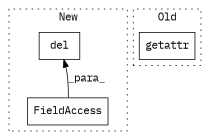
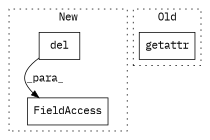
  digraph {
    fontname="IBM Plex Mono"
    node [a=32 shape=box fontname="IBM Plex Mono"]
    n1 [l="4,1" label=del s="5726,5740"]
    n2 [a=22 l=10 label=FieldAccess s=5730]
    n3 [l="8,1" label=getattr s="4998,5013"]
    subgraph cluster_1 {
      label=New
      style=dotted
      n1
      n2
    }
    subgraph cluster_2 {
      label=Old
      style=dotted
      n3
    }
-   n2 -> n1 [label=_para_ fontname="IBM Plex Mono"]
+   n1 -> n2 [label=_para_ fontname="IBM Plex Mono"]
  }
